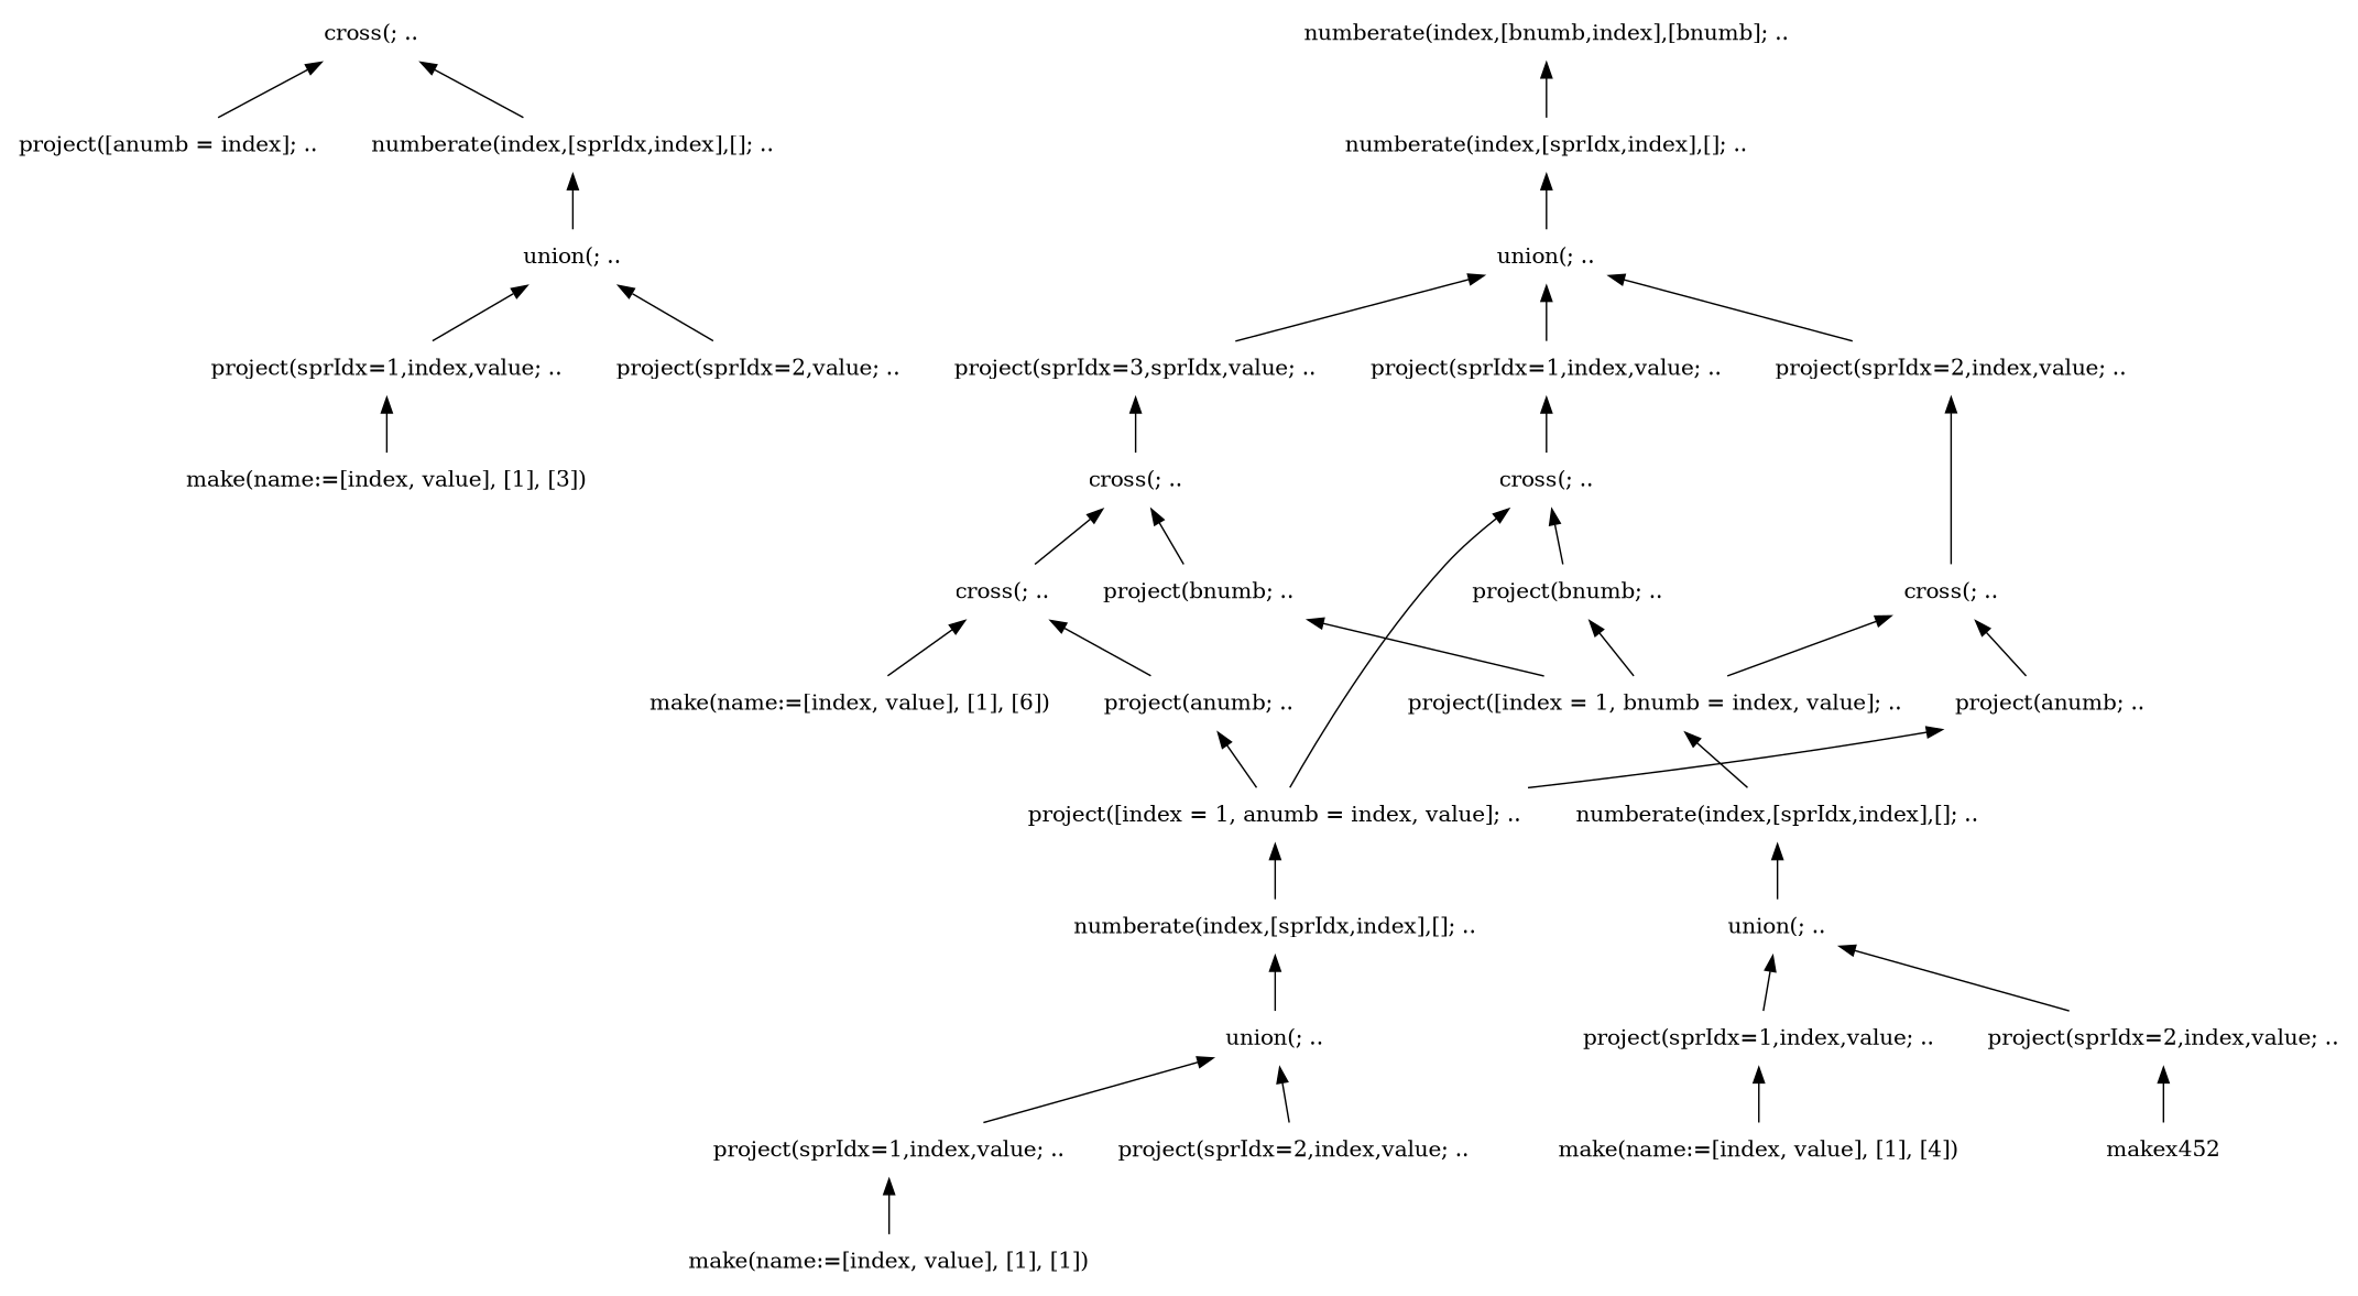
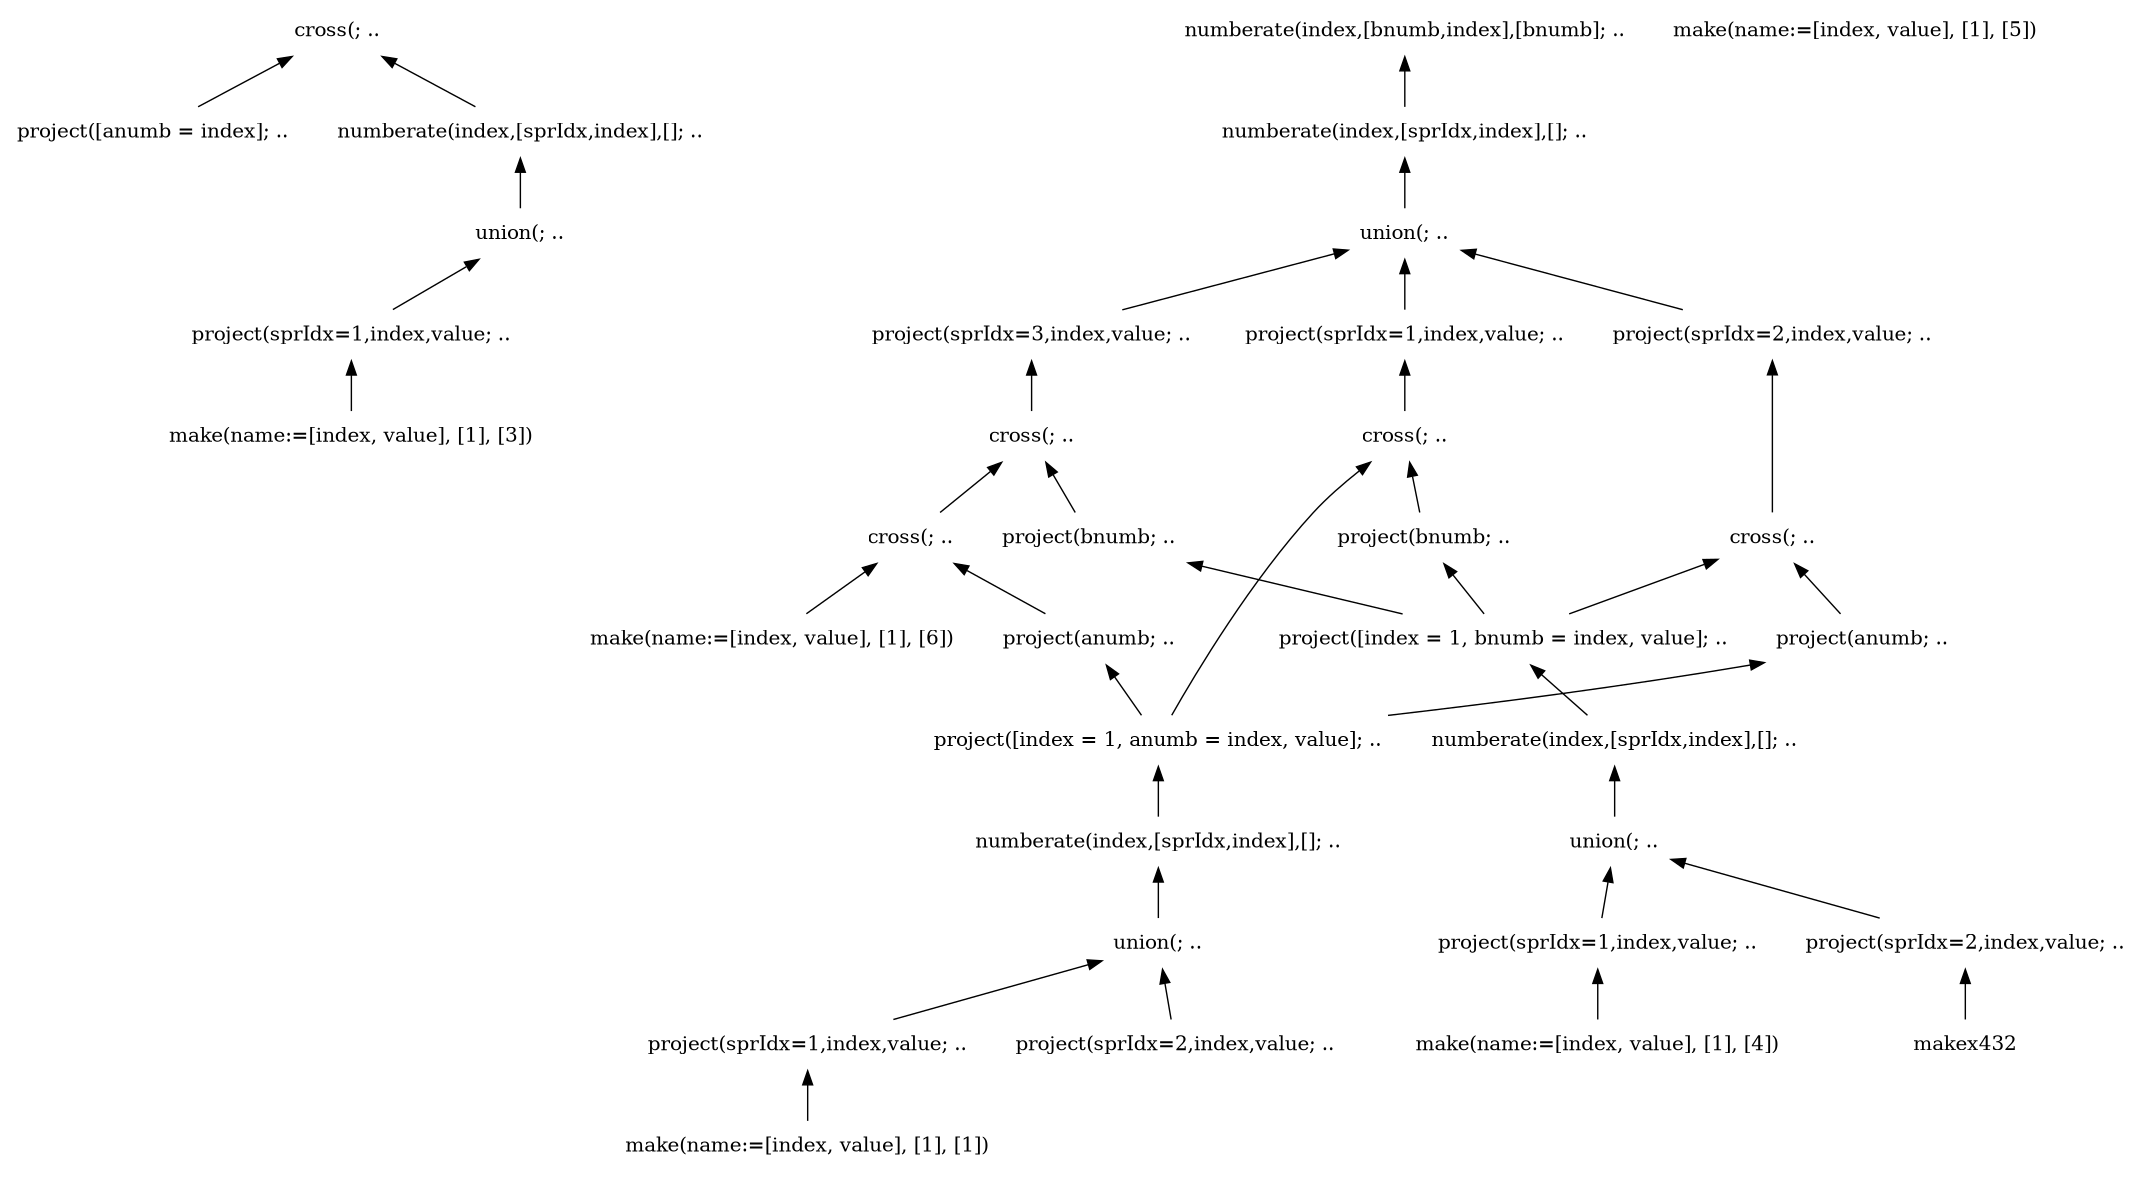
  digraph {
    node [shape=plaintext]
    edge [arrowhead=none arrowtail=normal color=black dir=both fontcolor=black weight=1]
    n1 [label="cross(; .."]
    n2 [label="project([anumb = index]; .."]
    n3 [label="numberate(index,[sprIdx,index],[]; .."]
    n4 [label="union(; .."]
    n5 [label="project([index = 1, anumb = index, value]; .."]
    n6 [label="numberate(index,[sprIdx,index],[]; .."]
    n7 [label="union(; .."]
    n8 [label="project(sprIdx=1,index,value; .."]
-   n9 [label="project(sprIdx=2,value; .."]
    n10 [label="make(name:=[index, value], [1], [3])"]
    n11 [label="numberate(index,[bnumb,index],[bnumb]; .."]
    n12 [label="numberate(index,[sprIdx,index],[]; .."]
    n13 [label="union(; .."]
    n14 [label="project(sprIdx=1,index,value; .."]
    n15 [label="project(sprIdx=2,index,value; .."]
-   n16 [label="project(sprIdx=3,sprIdx,value; .."]
+   n16 [label="project(sprIdx=3,index,value; .."]
    n17 [label="cross(; .."]
    n18 [label="cross(; .."]
    n19 [label="cross(; .."]
    n20 [label="project(bnumb; .."]
    n21 [label="project([index = 1, bnumb = index, value]; .."]
    n22 [label="numberate(index,[sprIdx,index],[]; .."]
    n23 [label="union(; .."]
    n24 [label="project(sprIdx=1,index,value; .."]
    n25 [label="project(sprIdx=2,index,value; .."]
    n26 [label="make(name:=[index, value], [1], [4])"]
-   makex452
+   makex452 [label=makex432]
+   n28 [label="make(name:=[index, value], [1], [5])"]
    n29 [label="project(anumb; .."]
    n30 [label="project(bnumb; .."]
    n31 [label="cross(; .."]
    n32 [label="project(anumb; .."]
    n33 [label="make(name:=[index, value], [1], [6])"]
    n34 [label="project(sprIdx=1,index,value; .."]
    n35 [label="project(sprIdx=2,index,value; .."]
    n36 [label="make(name:=[index, value], [1], [1])"]
    n1 -> n2
    n1 -> n3
    n3 -> n4
    n4 -> n8
-   n4 -> n9
    n5 -> n6
    n6 -> n7
    n7 -> n34
    n7 -> n35
    n8 -> n10
    n11 -> n12
    n12 -> n13
    n13 -> n14
    n13 -> n15
    n13 -> n16
    n14 -> n17
    n15 -> n18
    n16 -> n19
    n17 -> n5
    n17 -> n20
    n18 -> n21
    n18 -> n29
    n19 -> n30
    n19 -> n31
    n20 -> n21
    n21 -> n22
    n22 -> n23
    n23 -> n24
    n23 -> n25
    n24 -> n26
    n25 -> makex452
    n29 -> n5
    n30 -> n21
    n31 -> n32
    n31 -> n33
    n32 -> n5
    n34 -> n36
  }
